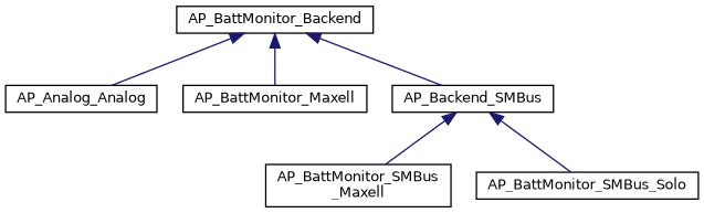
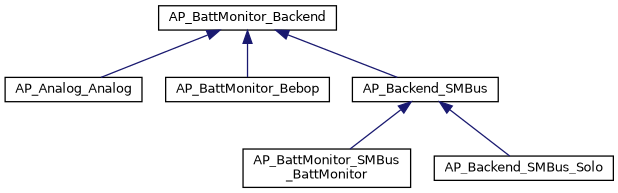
  digraph {
    rankdir=TB
    node [color=black fillcolor=white fontname=Helvetica fontsize=10 shape=record style=filled]
    edge [color=midnightblue dir=back fontname=Helvetica fontsize=10 labelfontname=Helvetica labelfontsize=10 style=solid]
    n1 [height=0.2 label=AP_BattMonitor_Backend width=0.4]
    n2 [height=0.2 label=AP_Analog_Analog width=0.4]
-   n3 [height=0.2 label=AP_BattMonitor_Maxell width=0.4]
+   n3 [height=0.2 label=AP_BattMonitor_Bebop width=0.4]
    n4 [height=0.2 label=AP_Backend_SMBus width=0.4]
-   n5 [height=0.2 label="AP_BattMonitor_SMBus\l_Maxell" width=0.4]
-   n6 [height=0.2 label=AP_BattMonitor_SMBus_Solo width=0.4]
+   n5 [height=0.2 label="AP_BattMonitor_SMBus\l_BattMonitor" width=0.4]
+   n6 [height=0.2 label=AP_Backend_SMBus_Solo width=0.4]
    n1 -> n2
    n1 -> n3
    n1 -> n4
    n4 -> n5
    n4 -> n6
  }
